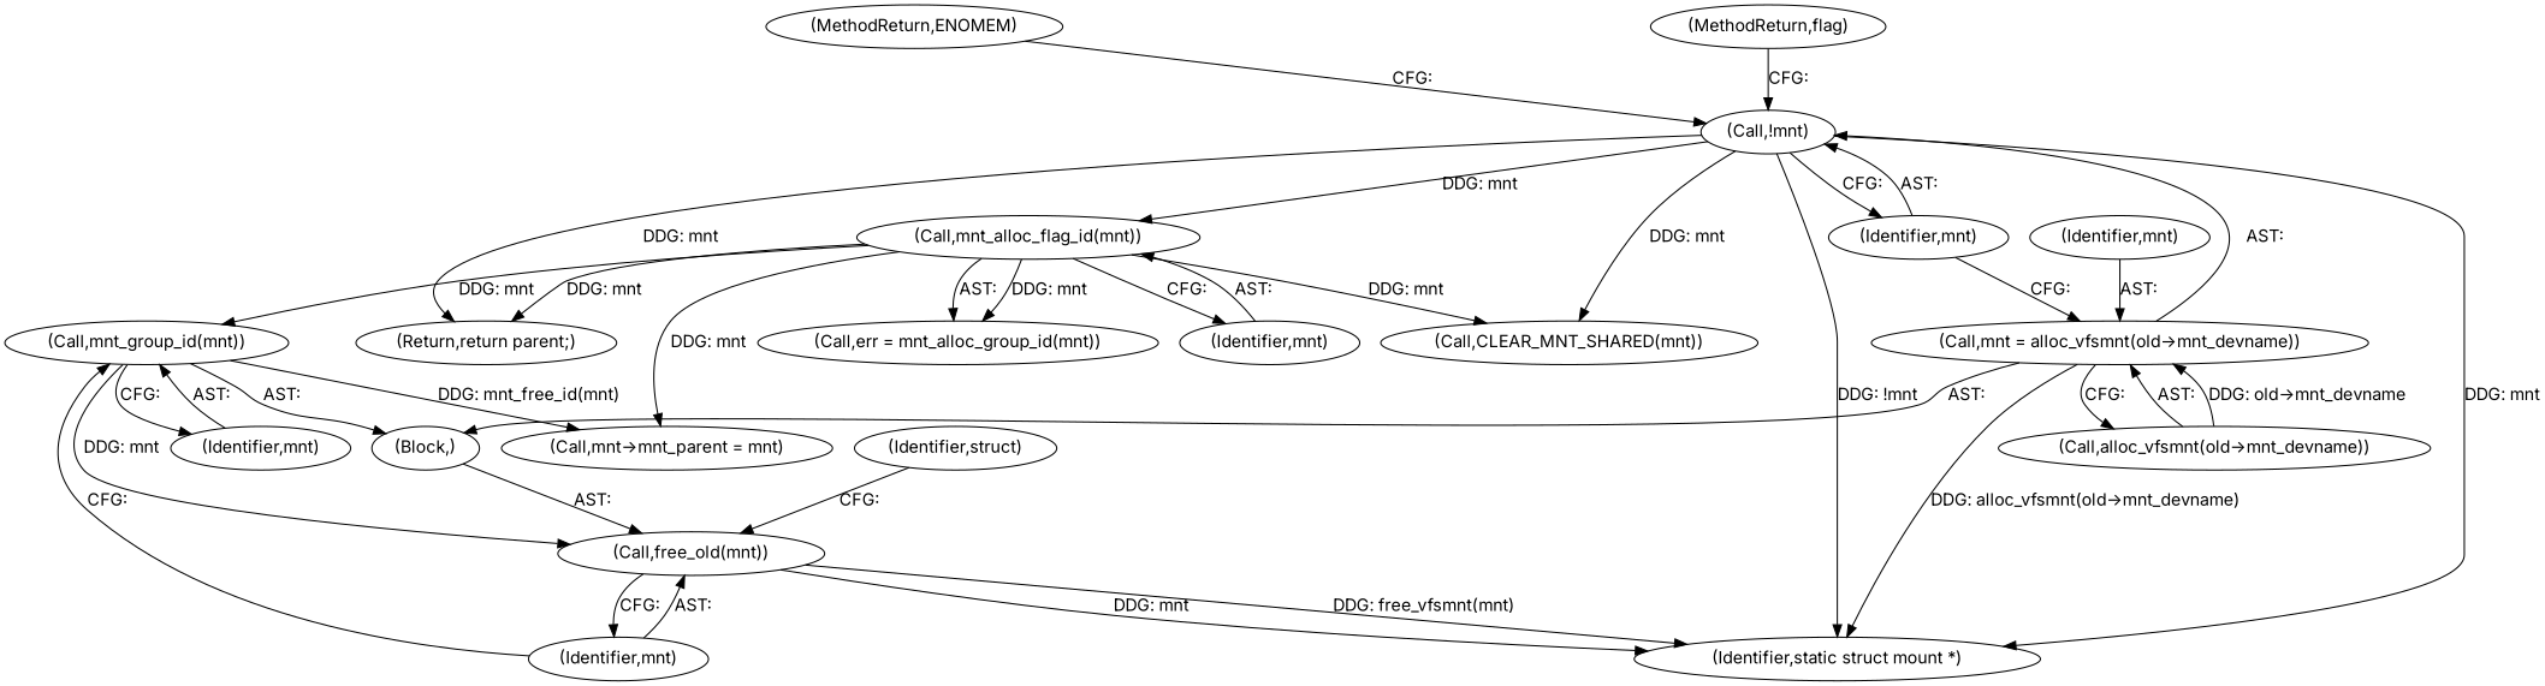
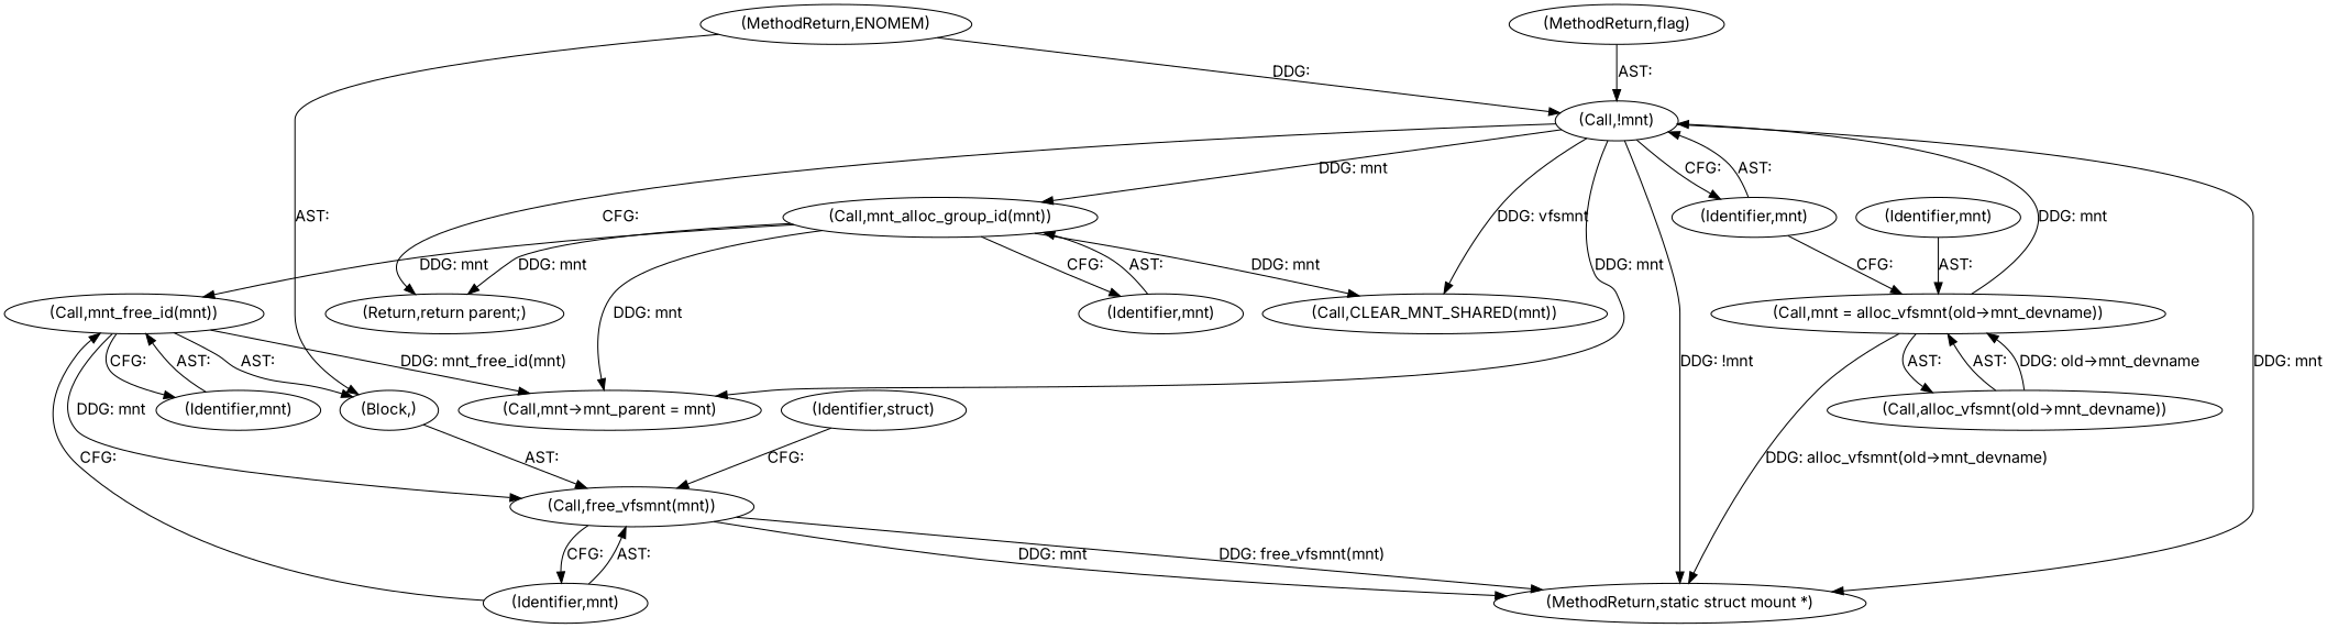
  digraph {
    fontname=Inter
    node [fontname=Inter]
    edge [fontname=Inter]
-   n1 [label="(Call,mnt_group_id(mnt))"]
-   n2 [label="(Call,free_old(mnt))"]
+   n1 [label="(Call,mnt_free_id(mnt))"]
+   n2 [label="(Call,free_vfsmnt(mnt))"]
    n3 [label="(Block,)"]
    n4 [label="(Identifier,mnt)"]
    n5 [label="(Call,mnt->mnt_parent = mnt)"]
-   n6 [label="(Identifier,static struct mount *)"]
+   n6 [label="(MethodReturn,static struct mount *)"]
    n7 [label="(Identifier,mnt)"]
-   n8 [label="(Call,mnt_alloc_flag_id(mnt))"]
-   n9 [label="(Call,err = mnt_alloc_group_id(mnt))"]
+   n8 [label="(Call,mnt_alloc_group_id(mnt))"]
    n10 [label="(Return,return parent;)"]
    n11 [label="(Call,CLEAR_MNT_SHARED(mnt))"]
    n12 [label="(Identifier,mnt)"]
    n13 [label="(Call,!mnt)"]
    n14 [label="(Identifier,mnt)"]
    n15 [label="(Call,mnt = alloc_vfsmnt(old->mnt_devname))"]
    n16 [label="(Call,alloc_vfsmnt(old->mnt_devname))"]
    n17 [label="(MethodReturn,ENOMEM)"]
    n18 [label="(Identifier,struct)"]
    n19 [label="(Identifier,mnt)"]
    n20 [label="(MethodReturn,flag)"]
    n1 -> n2 [label="DDG: mnt"]
    n1 -> n3 [label="AST: "]
    n1 -> n4 [label="CFG: "]
    n1 -> n5 [label="DDG: mnt_free_id(mnt)"]
    n2 -> n6 [label="DDG: free_vfsmnt(mnt)"]
    n2 -> n6 [label="DDG: mnt"]
    n2 -> n7 [label="CFG: "]
    n3 -> n2 [label="AST: "]
    n4 -> n1 [label="AST: "]
    n7 -> n1 [label="CFG: "]
    n7 -> n2 [label="AST: "]
    n8 -> n1 [label="DDG: mnt"]
    n8 -> n5 [label="DDG: mnt"]
-   n8 -> n9 [label="AST: "]
-   n8 -> n9 [label="DDG: mnt"]
    n8 -> n10 [label="DDG: mnt"]
    n8 -> n11 [label="DDG: mnt"]
    n8 -> n12 [label="CFG: "]
    n12 -> n8 [label="AST: "]
+   n13 -> n5 [label="DDG: mnt"]
    n13 -> n6 [label="DDG: !mnt"]
    n13 -> n6 [label="DDG: mnt"]
    n13 -> n8 [label="DDG: mnt"]
-   n13 -> n10 [label="DDG: mnt"]
-   n13 -> n11 [label="DDG: mnt"]
+   n13 -> n10 [label="CFG: "]
+   n13 -> n11 [label="DDG: vfsmnt"]
    n13 -> n14 [label="CFG: "]
    n14 -> n13 [label="AST: "]
    n14 -> n15 [label="CFG: "]
-   n15 -> n3 [label="AST: "]
+   n17 -> n3 [label="AST: "]
    n15 -> n6 [label="DDG: alloc_vfsmnt(old->mnt_devname)"]
-   n15 -> n13 [label="AST: "]
-   n15 -> n16 [label="CFG: "]
+   n15 -> n13 [label="DDG: mnt"]
+   n15 -> n16 [label="AST: "]
    n16 -> n15 [label="AST: "]
    n16 -> n15 [label="DDG: old->mnt_devname"]
-   n17 -> n13 [label="CFG: "]
+   n17 -> n13 [label="DDG: "]
    n18 -> n2 [label="CFG: "]
    n19 -> n15 [label="AST: "]
-   n20 -> n13 [label="CFG: "]
+   n20 -> n13 [label="AST: "]
  }
